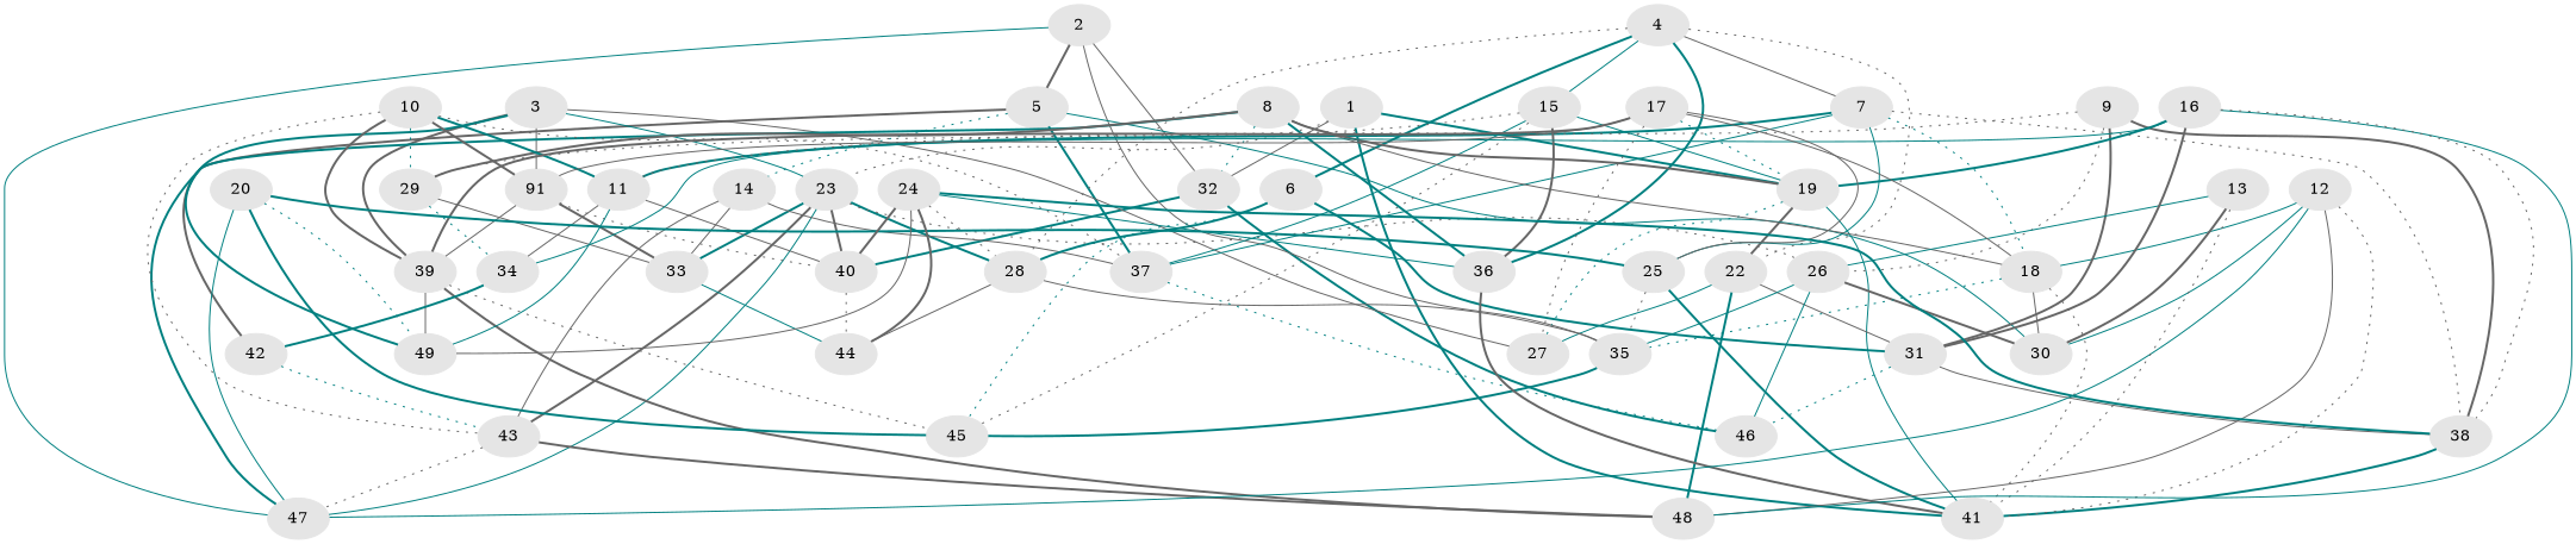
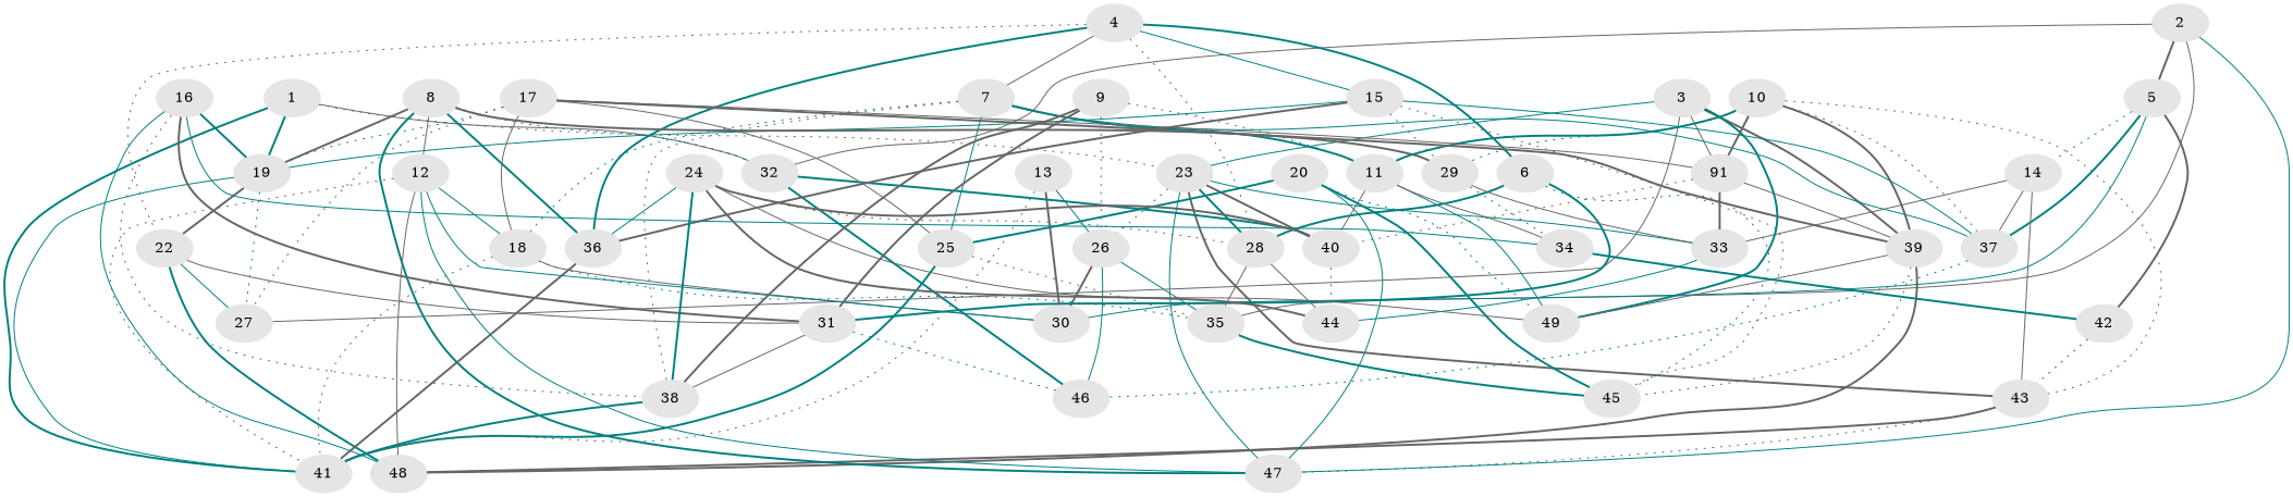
  graph {
    node [color=gray90 style=filled]
    edge [color=gray40 style=solid weight=1.0]
    1
    19
    23
    32
    41
    27
    22
    47
    43
    28
    26
    40
    33
    46
    2
    5
    35
    14
    30
    37
    42
    45
    3
    n24 [label=91]
    39
    49
    48
    4
    6
    7
    15
    36
    31
    11
    18
    25
    38
    29
    44
    34
    8
    12
    9
    10
    13
    16
    17
    20
    24
    1 -- 19 [color=teal style=bold]
    1 -- 23 [style=dotted]
    1 -- 32
    1 -- 41 [color=teal style=bold]
    19 -- 41 [color=teal]
    19 -- 27 [color=teal style=dotted]
    19 -- 22 [style=bold]
    23 -- 47 [color=teal]
    23 -- 43 [style=bold]
    23 -- 28 [color=teal style=bold]
    23 -- 26 [style=dotted]
    23 -- 40 [style=bold]
-   23 -- 33 [color=teal style=bold]
+   23 -- 33 [color=teal]
    32 -- 40 [color=teal style=bold weight=2.0]
    32 -- 46 [color=teal style=bold]
    22 -- 27 [color=teal]
    22 -- 48 [color=teal style=bold weight=2.0]
    22 -- 31
    43 -- 47 [style=dotted]
    43 -- 48 [style=bold]
    28 -- 35
    28 -- 44
    26 -- 46 [color=teal]
    26 -- 35 [color=teal]
    26 -- 30 [style=bold]
    40 -- 44 [style=dotted weight=2.0]
    33 -- 44 [color=teal weight=2.0]
    2 -- 32
    2 -- 47 [color=teal]
    2 -- 5 [style=bold]
    2 -- 35
    5 -- 14 [color=teal style=dotted]
    5 -- 30 [color=teal weight=2.0]
    5 -- 37 [color=teal style=bold]
    5 -- 42 [style=bold]
    35 -- 45 [color=teal style=bold]
    14 -- 43
    14 -- 33
    14 -- 37
    37 -- 46 [color=teal style=dotted]
    42 -- 43 [color=teal style=dotted]
    3 -- 23 [color=teal]
    3 -- 27
    3 -- n24
    3 -- 39 [style=bold]
    3 -- 49 [color=teal style=bold]
    n24 -- 40 [style=dotted]
    n24 -- 33 [style=bold]
    n24 -- 39
    39 -- 45 [style=dotted]
    39 -- 49 [weight=2.0]
    39 -- 48 [style=bold]
    4 -- 22 [style=dotted]
    4 -- 28 [style=dotted]
    4 -- 6 [color=teal style=bold]
    4 -- 7
    4 -- 15 [color=teal]
    4 -- 36 [color=teal style=bold]
    6 -- 28 [color=teal style=bold]
    6 -- 45 [color=teal style=dotted]
    6 -- 31 [color=teal style=bold]
    7 -- 37 [color=teal]
    7 -- 11 [color=teal style=bold]
    7 -- 18 [color=teal style=dotted]
    7 -- 25 [color=teal]
    7 -- 38 [style=dotted]
    15 -- 19 [color=teal]
    15 -- 37 [color=teal]
    15 -- 45 [style=dotted]
    15 -- 36 [style=bold]
    15 -- 29 [style=dotted]
    36 -- 41 [style=bold weight=2.0]
    31 -- 46 [color=teal style=dotted]
    31 -- 38
    11 -- 40
    11 -- 49 [color=teal]
    11 -- 34
    18 -- 41 [style=dotted]
    18 -- 35 [color=teal style=dotted]
    18 -- 30
    25 -- 41 [color=teal style=bold]
    25 -- 35 [style=dotted]
    38 -- 41 [color=teal style=bold]
    29 -- 33
    29 -- 34 [color=teal style=dotted]
    34 -- 42 [color=teal style=bold weight=2.0]
    8 -- 19 [style=bold]
    8 -- 32 [color=teal style=dotted]
    8 -- 47 [color=teal style=bold]
    8 -- 36 [color=teal style=bold]
    8 -- 29 [style=bold]
-   8 -- 18
+   8 -- 12
    12 -- 41 [style=dotted]
    12 -- 47 [color=teal]
    12 -- 30 [color=teal]
    12 -- 48
    12 -- 18 [color=teal]
    9 -- 26 [style=dotted]
    9 -- 31 [style=bold]
    9 -- 11 [style=dotted]
    9 -- 38 [style=bold]
    10 -- 43 [style=dotted]
    10 -- 37 [style=dotted]
    10 -- n24 [style=bold]
    10 -- 39 [style=bold]
    10 -- 11 [color=teal style=bold]
    10 -- 29 [color=teal style=dotted weight=2.0]
    13 -- 41 [style=dotted weight=2.0]
    13 -- 26 [color=teal]
    13 -- 30 [style=bold]
    16 -- 19 [color=teal style=bold]
    16 -- 48 [color=teal]
    16 -- 31 [style=bold]
    16 -- 38 [style=dotted]
    16 -- 34 [color=teal weight=2.0]
    17 -- 19 [color=teal style=dotted]
    17 -- 27 [style=dotted]
    17 -- n24
    17 -- 39 [style=bold]
    17 -- 18
    17 -- 25
    20 -- 47 [color=teal]
    20 -- 45 [color=teal style=bold weight=2.0]
    20 -- 49 [color=teal style=dotted]
    20 -- 25 [color=teal style=bold weight=2.0]
    24 -- 28 [style=dotted]
    24 -- 40 [style=bold]
    24 -- 49
    24 -- 36 [color=teal]
    24 -- 38 [color=teal style=bold]
    24 -- 44 [style=bold]
  }
